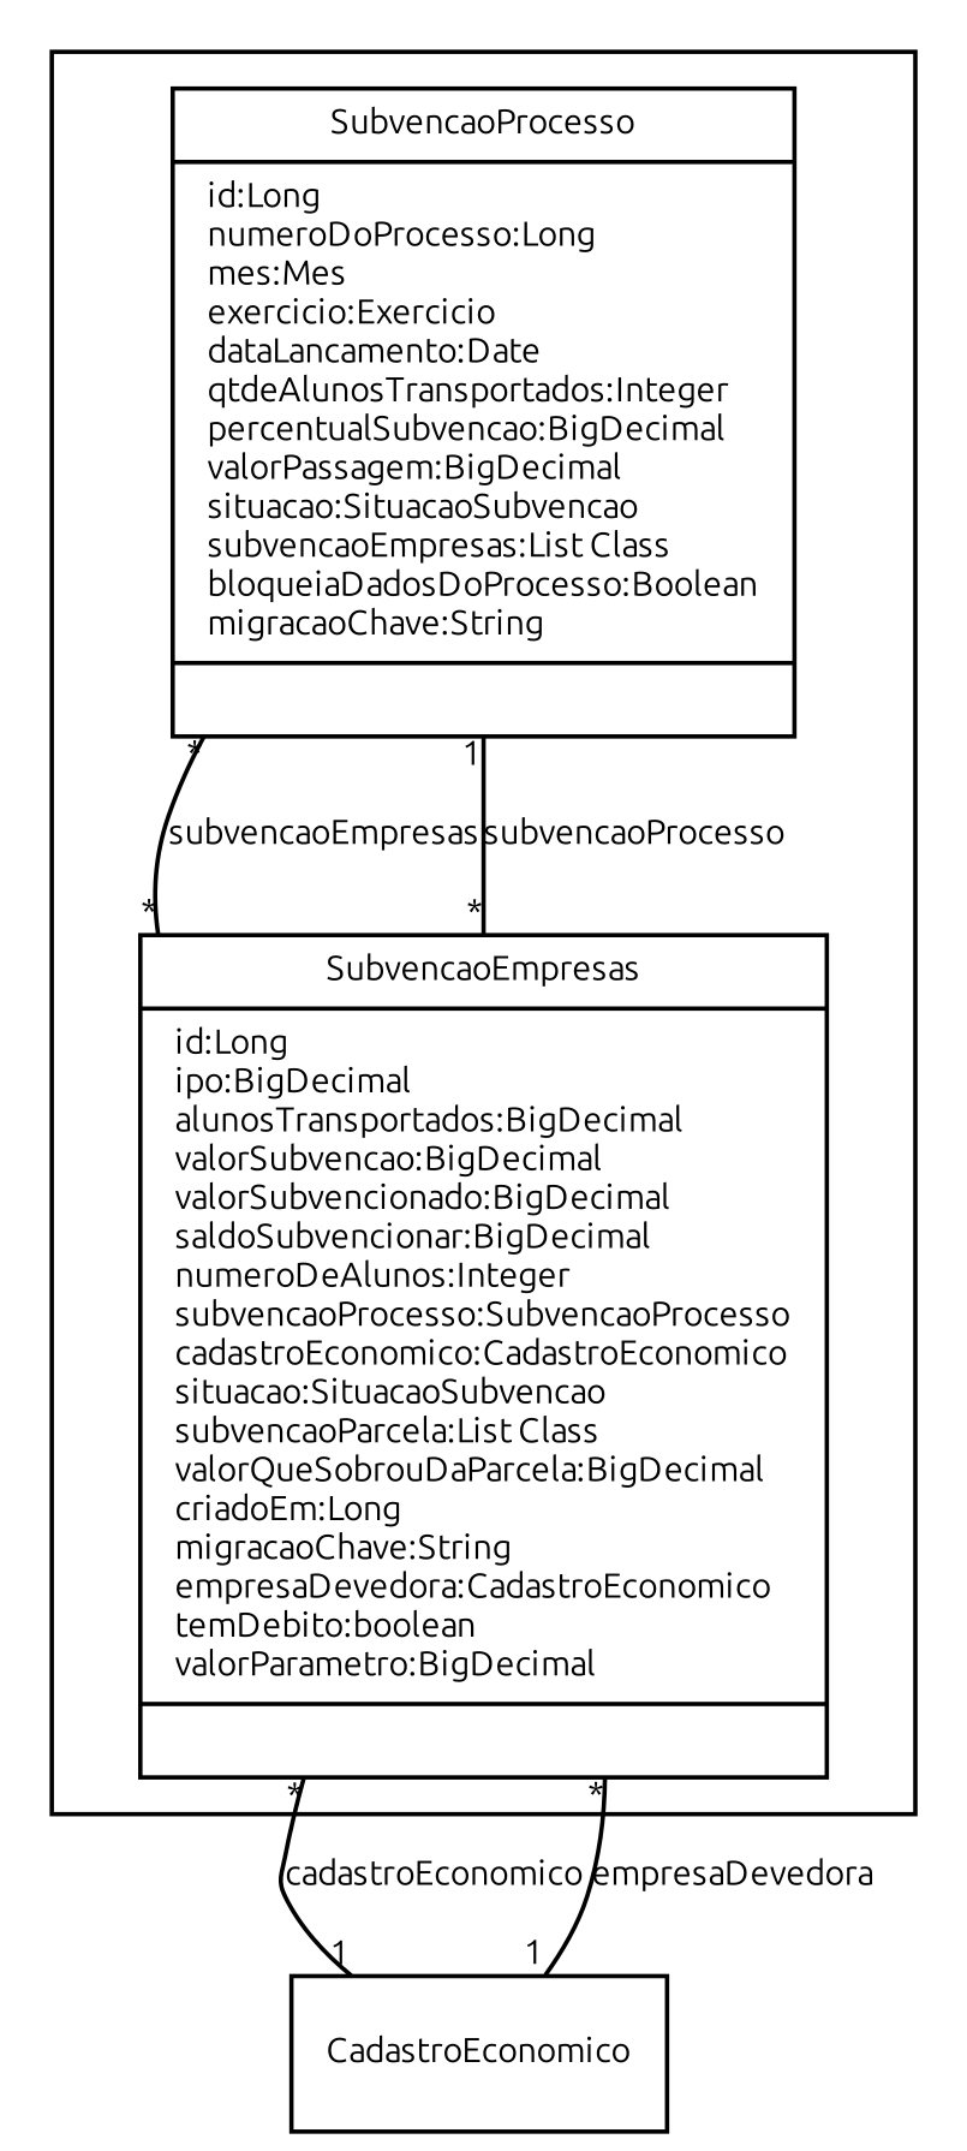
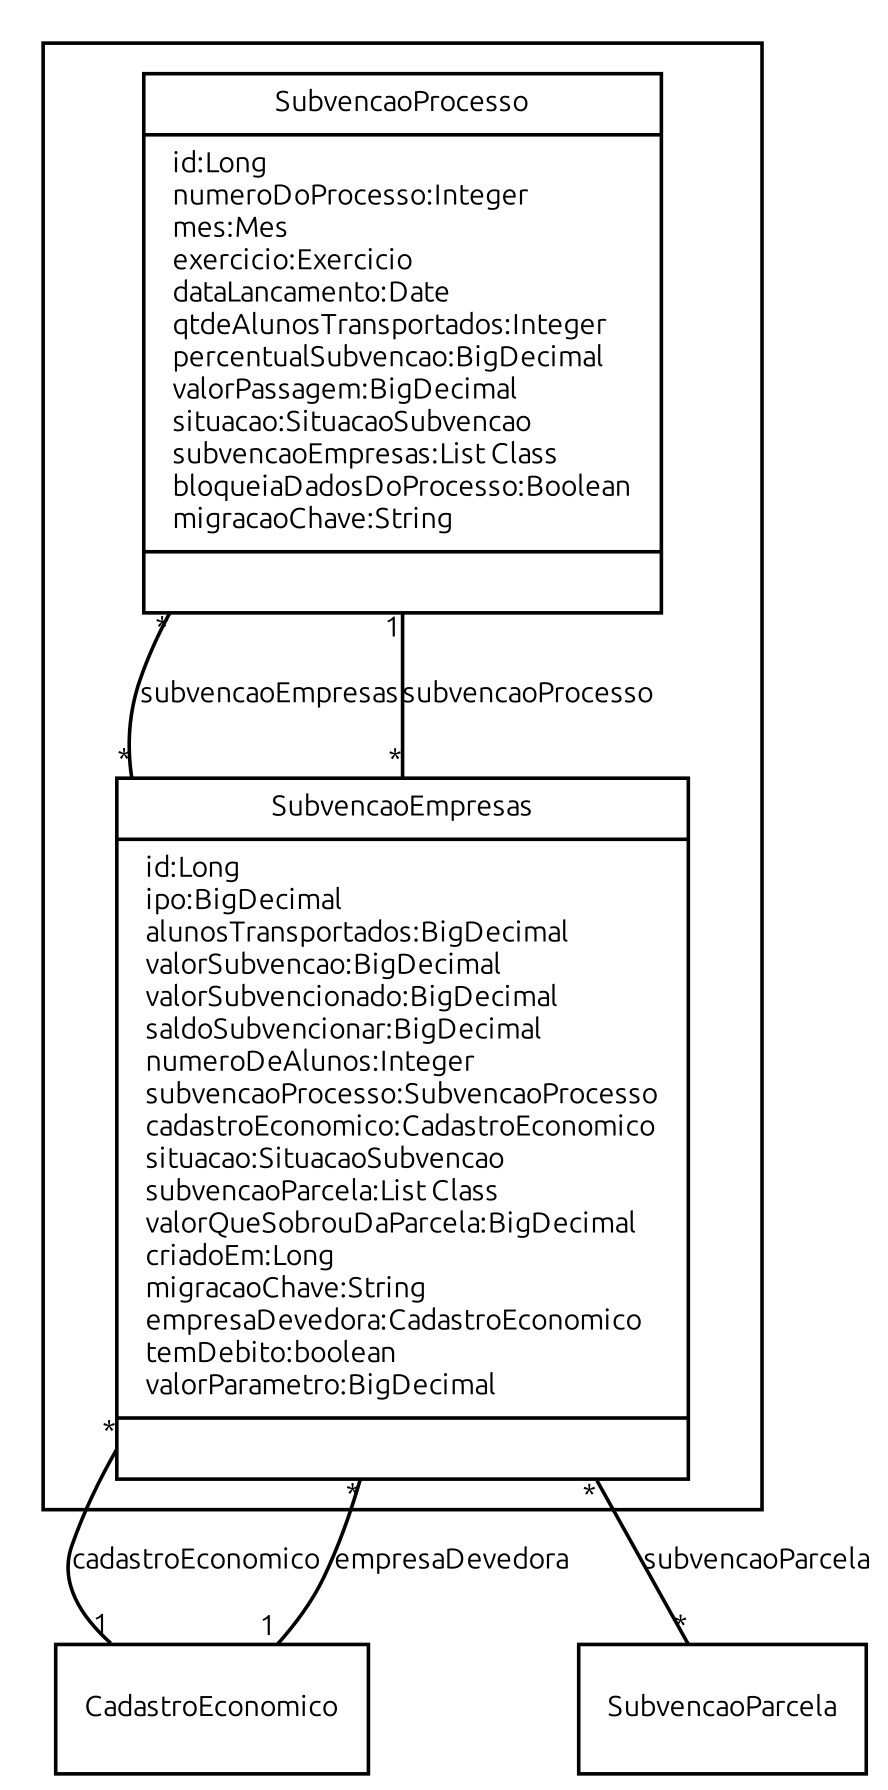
  digraph {
    fontname=Ubuntu
    fontsize=8
    node [fontname=Ubuntu fontsize=8 shape=record]
    edge [arrowhead=none fontname=Ubuntu fontsize=8 headlabel=1 taillabel="*"]
-   n1 [label="{SubvencaoProcesso|id:Long\lnumeroDoProcesso:Long\lmes:Mes\lexercicio:Exercicio\ldataLancamento:Date\lqtdeAlunosTransportados:Integer\lpercentualSubvencao:BigDecimal\lvalorPassagem:BigDecimal\lsituacao:SituacaoSubvencao\lsubvencaoEmpresas:List Class\lbloqueiaDadosDoProcesso:Boolean\lmigracaoChave:String\l|\l}"]
+   n1 [label="{SubvencaoProcesso|id:Long\lnumeroDoProcesso:Integer\lmes:Mes\lexercicio:Exercicio\ldataLancamento:Date\lqtdeAlunosTransportados:Integer\lpercentualSubvencao:BigDecimal\lvalorPassagem:BigDecimal\lsituacao:SituacaoSubvencao\lsubvencaoEmpresas:List Class\lbloqueiaDadosDoProcesso:Boolean\lmigracaoChave:String\l|\l}"]
    n2 [label="{SubvencaoEmpresas|id:Long\lipo:BigDecimal\lalunosTransportados:BigDecimal\lvalorSubvencao:BigDecimal\lvalorSubvencionado:BigDecimal\lsaldoSubvencionar:BigDecimal\lnumeroDeAlunos:Integer\lsubvencaoProcesso:SubvencaoProcesso\lcadastroEconomico:CadastroEconomico\lsituacao:SituacaoSubvencao\lsubvencaoParcela:List Class\lvalorQueSobrouDaParcela:BigDecimal\lcriadoEm:Long\lmigracaoChave:String\lempresaDevedora:CadastroEconomico\ltemDebito:boolean\lvalorParametro:BigDecimal\l|\l}"]
    CadastroEconomico
+   SubvencaoParcela
    subgraph cluster_1 {
      n1
      n2
    }
    n1 -> n2 [headlabel="*" label=subvencaoEmpresas]
    n2 -> n1 [label=subvencaoProcesso]
    n2 -> CadastroEconomico [label=cadastroEconomico]
    n2 -> CadastroEconomico [label=empresaDevedora]
+   n2 -> SubvencaoParcela [headlabel="*" label=subvencaoParcela]
  }
